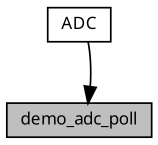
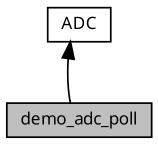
  digraph {
    rankdir=TB
    node [color=black fontname="黑体" fontsize=10 shape=record style=filled]
    n1 [fillcolor=white height=0.2 label=ADC width=0.4]
    n2 [fillcolor=grey75 fontcolor=black height=0.2 label=demo_adc_poll width=0.4]
-   n2 -> n1 [dir=back fontname="黑体" fontsize=10 labelfontname="黑体" labelfontsize=10 shape=plaintext style=solid]
+   n1 -> n2 [dir=back fontname="黑体" fontsize=10 labelfontname="黑体" labelfontsize=10 shape=plaintext style=solid]
  }
